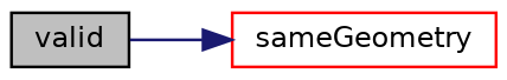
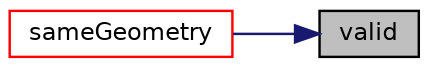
  digraph {
    rankdir=LR
    node [fontname=Helvetica fontsize=10 shape=record]
    n1 [color=black fillcolor=grey75 fontcolor=black height=0.2 label=valid style=filled width=0.4]
    n2 [color=red height=0.2 label=sameGeometry width=0.4]
-   n1 -> n2 [color=midnightblue fontname=Helvetica fontsize=10 labelfontname=Helvetica labelfontsize=10 style=solid]
+   n2 -> n1 [color=midnightblue fontname=Helvetica fontsize=10 labelfontname=Helvetica labelfontsize=10 style=solid]
  }
